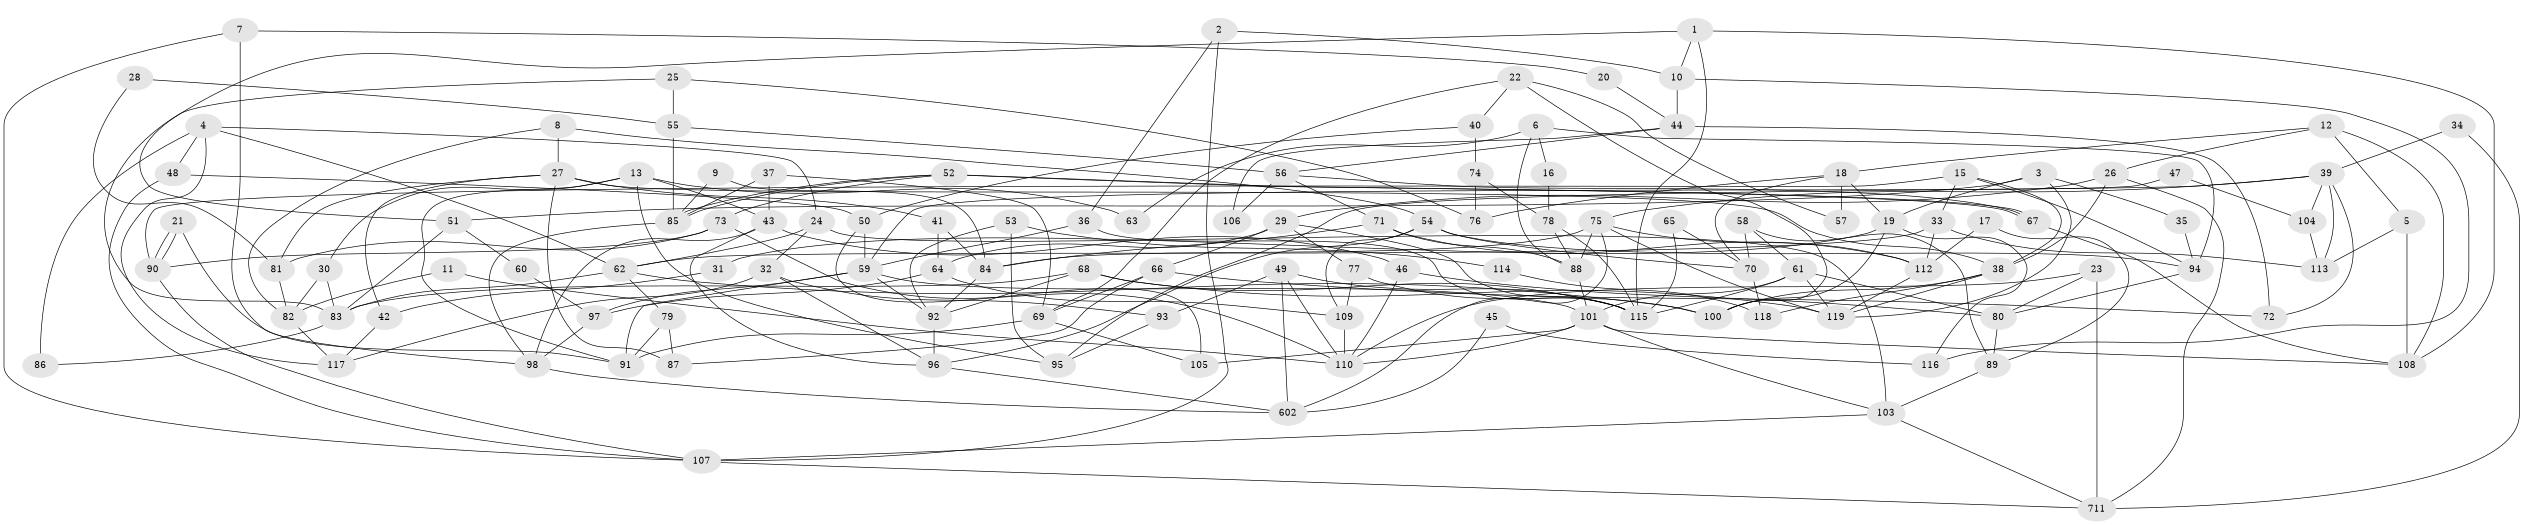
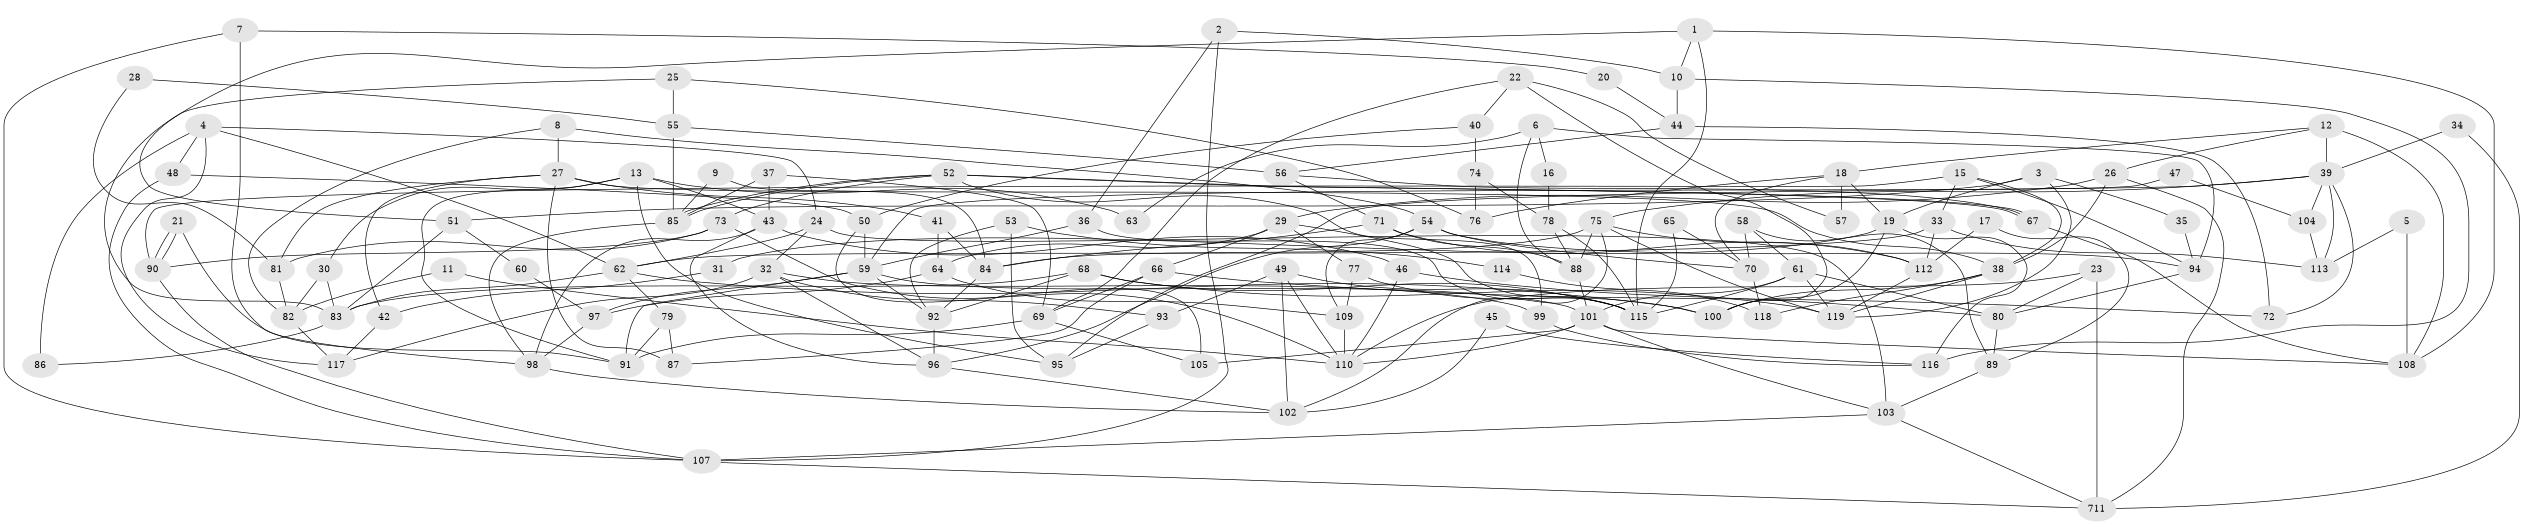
  graph {
    node [color=gray90 style=filled]
    1
    10
    51
    108
    115
    44
    116
    83
    60
    2
    36
    107
    59
    n14 [label=711]
    3
    19
    35
    119
    31
    100
    94
    4
    24
    48
    62
    86
    117
    32
    103
    50
    79
    5
    113
    6
    16
    63
    88
    78
    101
    80
    7
    20
    98
-   102 [label=602]
+   102
    8
    27
    54
    82
    38
    41
    42
    81
    87
    70
    96
    109
    9
    84
    85
    92
    56
    72
-   106
    11
    110
    12
    18
    26
    39
    57
    76
    29
    95
    75
    104
    13
    30
    43
    91
    46
    22
    40
    69
    67
    71
    15
    33
    90
    112
    118
    17
    89
    21
    74
    105
    23
    93
+   99
    25
    55
    64
    66
    77
    28
    97
    34
    37
    45
    47
    49
    52
    73
    53
    114
    58
    61
    65
    68
    1 -- 10
    1 -- 51
    1 -- 108
    1 -- 115
    10 -- 44
    10 -- 116
    51 -- 83
    51 -- 60
    44 -- 56
    44 -- 72
-   44 -- 106
    83 -- 86
    60 -- 97
    2 -- 10
    2 -- 36
    2 -- 107
    36 -- 115
    36 -- 59
    107 -- n14
    59 -- 101
    59 -- 92
    59 -- 91
    59 -- 97
    3 -- 51
    3 -- 19
    3 -- 35
    3 -- 119
    19 -- 116
    19 -- 31
    19 -- 100
    35 -- 94
    31 -- 42
    94 -- 80
    4 -- 24
    4 -- 48
    4 -- 62
    4 -- 86
    4 -- 117
    24 -- 62
    24 -- 32
    24 -- 103
    48 -- 107
    48 -- 50
    62 -- 83
    62 -- 100
    62 -- 79
    32 -- 117
    32 -- 96
    32 -- 93
+   32 -- 99
    103 -- 107
    103 -- n14
    50 -- 59
    50 -- 105
    79 -- 87
    79 -- 91
    5 -- 108
    5 -- 113
    6 -- 94
    6 -- 16
    6 -- 63
    6 -- 88
    16 -- 78
    88 -- 101
    78 -- 115
    78 -- 88
    101 -- 108
    101 -- 103
    101 -- 110
    101 -- 105
    80 -- 89
    7 -- 107
    7 -- 20
    7 -- 98
    20 -- 44
    98 -- 102
    8 -- 27
    8 -- 54
    8 -- 82
    27 -- 38
    27 -- 41
    27 -- 42
    27 -- 81
    27 -- 87
    54 -- 94
    54 -- 70
    54 -- 96
    54 -- 109
    82 -- 117
    38 -- 119
    38 -- 100
    38 -- 118
    41 -- 84
    41 -- 64
    42 -- 117
    81 -- 82
    70 -- 118
    96 -- 102
    109 -- 110
    9 -- 84
    9 -- 85
    84 -- 92
    85 -- 98
    92 -- 96
-   56 -- 106
    56 -- 67
    56 -- 71
    11 -- 82
    11 -- 110
    12 -- 108
    12 -- 18
    12 -- 26
-   12 -- 5
+   12 -- 39
    18 -- 19
    18 -- 70
    18 -- 57
    18 -- 76
    26 -- n14
    26 -- 38
    26 -- 29
    39 -- 113
    39 -- 72
    39 -- 95
    39 -- 75
    39 -- 104
    29 -- 115
    29 -- 64
    29 -- 66
    29 -- 77
    75 -- 119
    75 -- 88
    75 -- 102
    75 -- 84
    75 -- 112
    104 -- 113
    13 -- 63
    13 -- 95
    13 -- 30
    13 -- 43
    13 -- 91
    30 -- 83
    30 -- 82
    43 -- 98
    43 -- 96
    43 -- 46
    46 -- 80
    46 -- 110
    22 -- 100
    22 -- 57
    22 -- 40
    22 -- 69
    40 -- 50
    40 -- 74
    69 -- 91
    69 -- 105
    67 -- 108
    71 -- 88
    71 -- 84
    71 -- 112
    15 -- 94
    15 -- 38
    15 -- 33
    15 -- 90
    33 -- 62
    33 -- 113
    33 -- 112
    90 -- 107
    112 -- 119
    17 -- 112
    17 -- 89
    89 -- 103
    21 -- 91
    21 -- 90
    21 -- 90
    74 -- 78
    74 -- 76
    23 -- n14
    23 -- 80
    23 -- 110
    93 -- 95
+   99 -- 116
    25 -- 83
    25 -- 76
    25 -- 55
    55 -- 85
    55 -- 56
    64 -- 109
    64 -- 97
    66 -- 87
    66 -- 72
    66 -- 69
    77 -- 100
    77 -- 109
    28 -- 81
    28 -- 55
    97 -- 98
    34 -- n14
    34 -- 39
    37 -- 85
    37 -- 43
    37 -- 69
    45 -- 116
    45 -- 102
    47 -- 59
    47 -- 104
    49 -- 115
    49 -- 102
    49 -- 110
    49 -- 93
    52 -- 85
    52 -- 85
    52 -- 67
    52 -- 67
+   52 -- 99
    52 -- 73
    73 -- 81
    73 -- 110
    73 -- 90
    53 -- 92
    53 -- 95
    53 -- 114
    114 -- 118
    58 -- 70
    58 -- 89
    58 -- 61
    61 -- 115
    61 -- 119
    61 -- 101
    61 -- 80
    65 -- 115
    65 -- 70
    68 -- 115
    68 -- 83
    68 -- 119
    68 -- 92
  }
